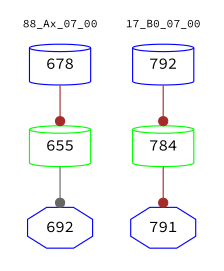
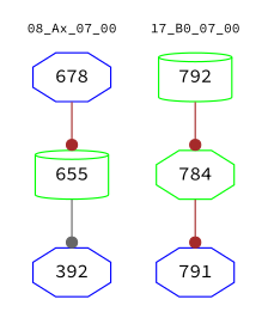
  digraph {
    fontname="Source Code Pro"
    node [color=blue fontname="Source Code Pro" shape=octagon]
    edge [arrowhead=dot color=brown fontname="Source Code Pro" style=solid]
-   n1 [label=678 shape=cylinder]
+   n1 [label=678]
    n2 [color=green label=655 shape=cylinder]
-   n3 [label=692]
-   n4 [label=792 shape=cylinder]
-   n5 [color=green label=784 shape=cylinder]
+   n3 [label=392]
+   n4 [color=green label=792 shape=cylinder]
+   n5 [color=green label=784]
    n6 [label=791]
    subgraph cluster_1 {
      color=white
      fontsize=10
-     label="88_Ax_07_00"
+     label="08_Ax_07_00"
      n1
      n2
      n3
    }
    subgraph cluster_2 {
      color=white
      fontsize=10
      label="17_B0_07_00"
      n4
      n5
      n6
    }
    n1 -> n2
    n2 -> n3 [color=gray40]
    n4 -> n5
    n5 -> n6
  }
